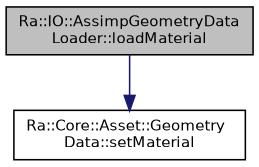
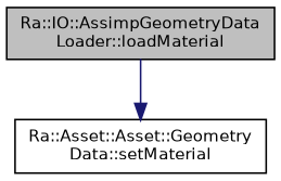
  digraph {
    rankdir=TB
    node [color=black fontname=Helvetica fontsize=10 shape=record style=filled]
    n1 [fillcolor=grey75 fontcolor=black height=0.2 label="Ra::IO::AssimpGeometryData\lLoader::loadMaterial" width=0.4]
-   n2 [fillcolor=white height=0.2 label="Ra::Core::Asset::Geometry\lData::setMaterial" width=0.4]
+   n2 [fillcolor=white height=0.2 label="Ra::Asset::Asset::Geometry\lData::setMaterial" width=0.4]
    n1 -> n2 [color=midnightblue fontname=Helvetica fontsize=10 labelfontname=Helvetica labelfontsize=10 style=solid]
  }
